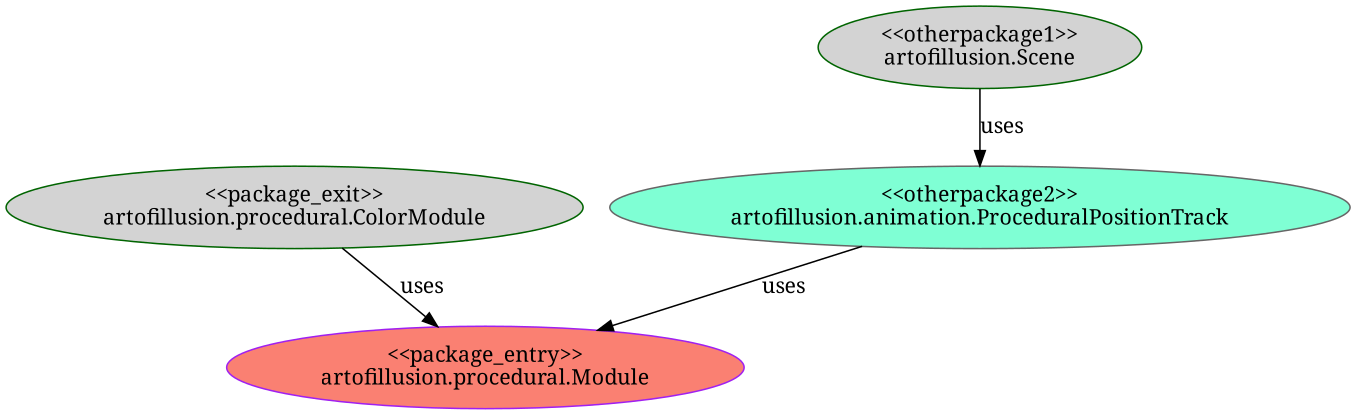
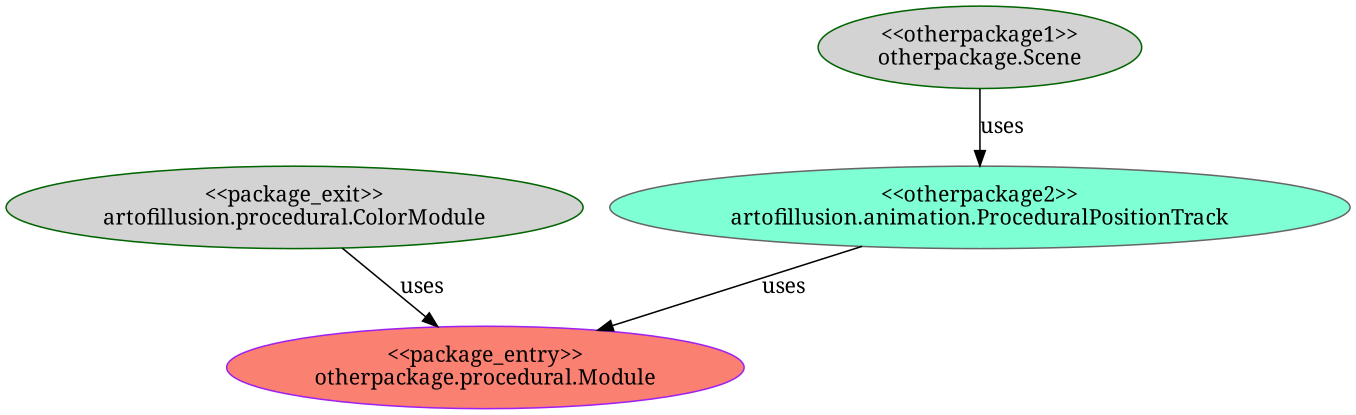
  digraph {
    fontname="Noto Serif"
    node [color=darkgreen fillcolor=lightgrey fontname="Noto Serif" style=filled]
    edge [fontname="Noto Serif"]
    n1 [label="<<package_exit>>\nartofillusion.procedural.ColorModule"]
-   n2 [color=purple fillcolor=salmon label="<<package_entry>>\nartofillusion.procedural.Module"]
-   n3 [label="<<otherpackage1>>\nartofillusion.Scene"]
+   n2 [color=purple fillcolor=salmon label="<<package_entry>>\notherpackage.procedural.Module"]
+   n3 [label="<<otherpackage1>>\notherpackage.Scene"]
    n4 [color=gray40 fillcolor=aquamarine label="<<otherpackage2>>\nartofillusion.animation.ProceduralPositionTrack"]
    n1 -> n2 [label=uses]
    n3 -> n4 [label=uses]
    n4 -> n2 [label=uses]
  }
